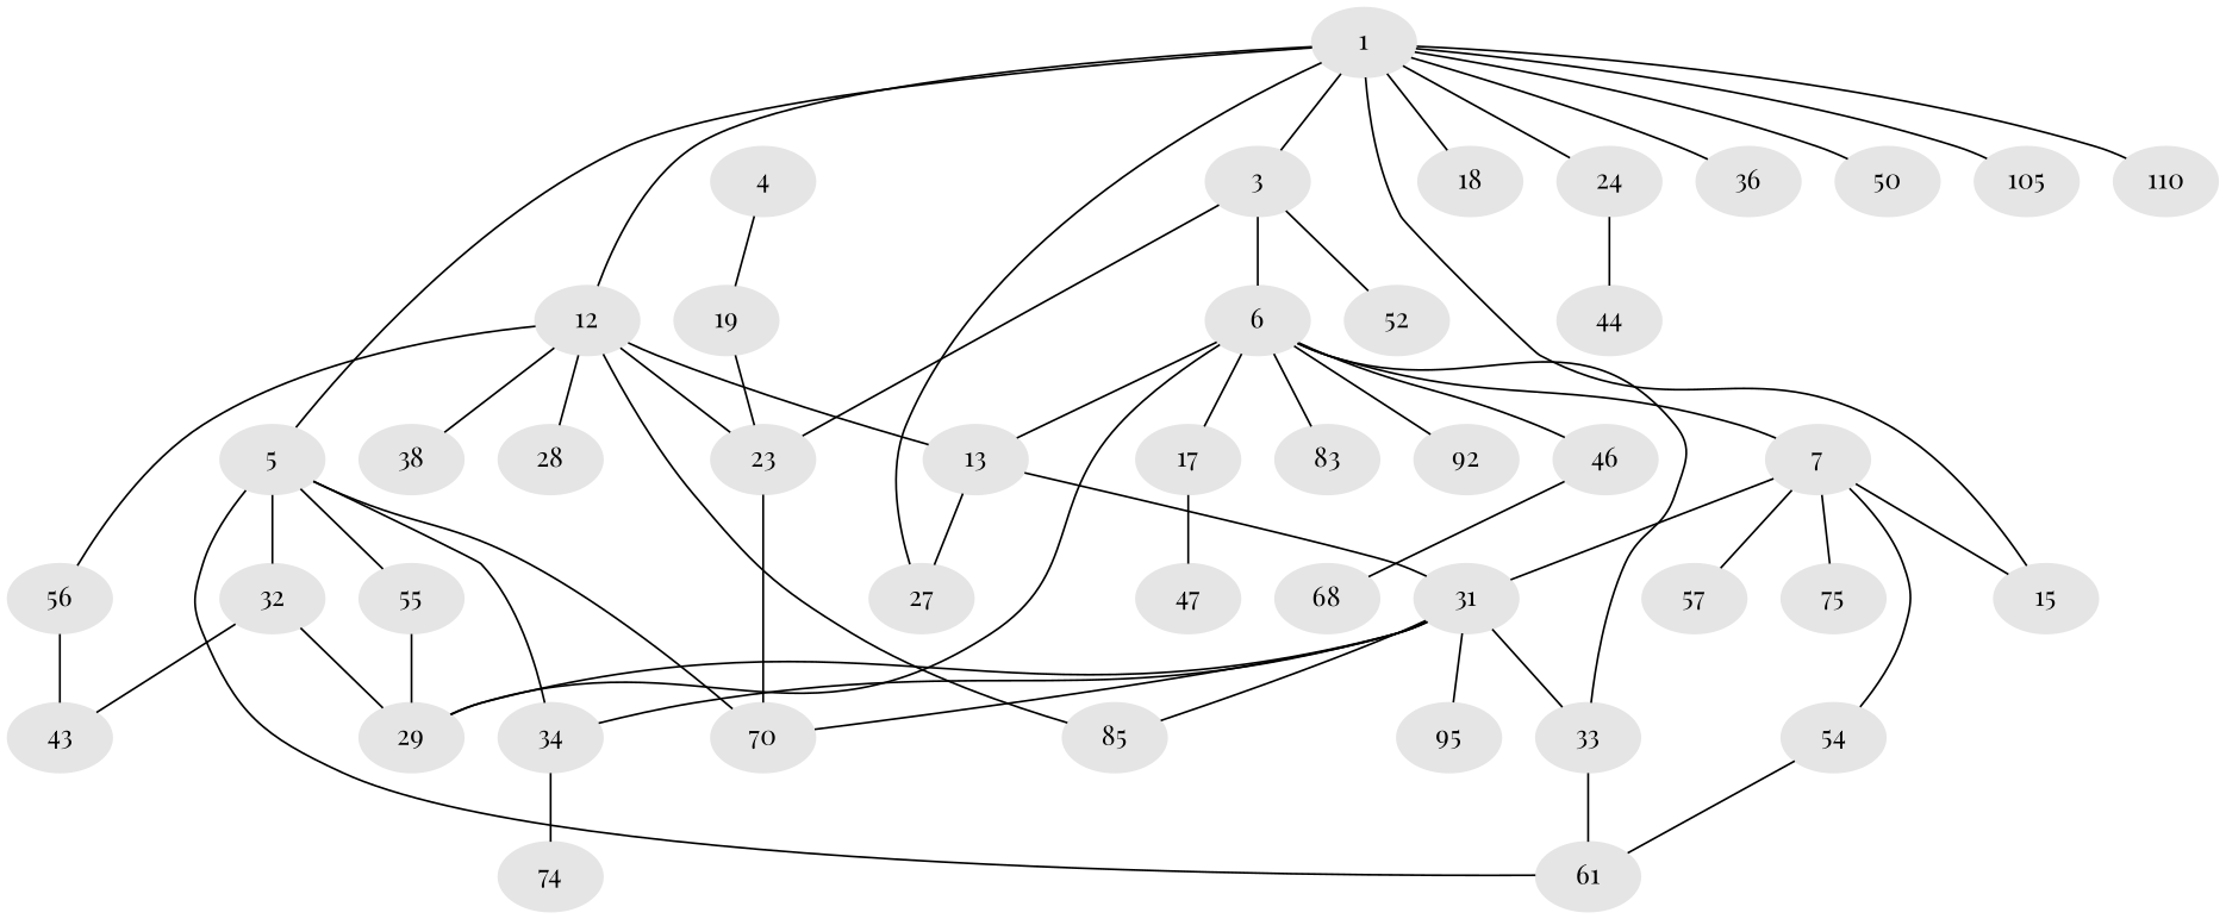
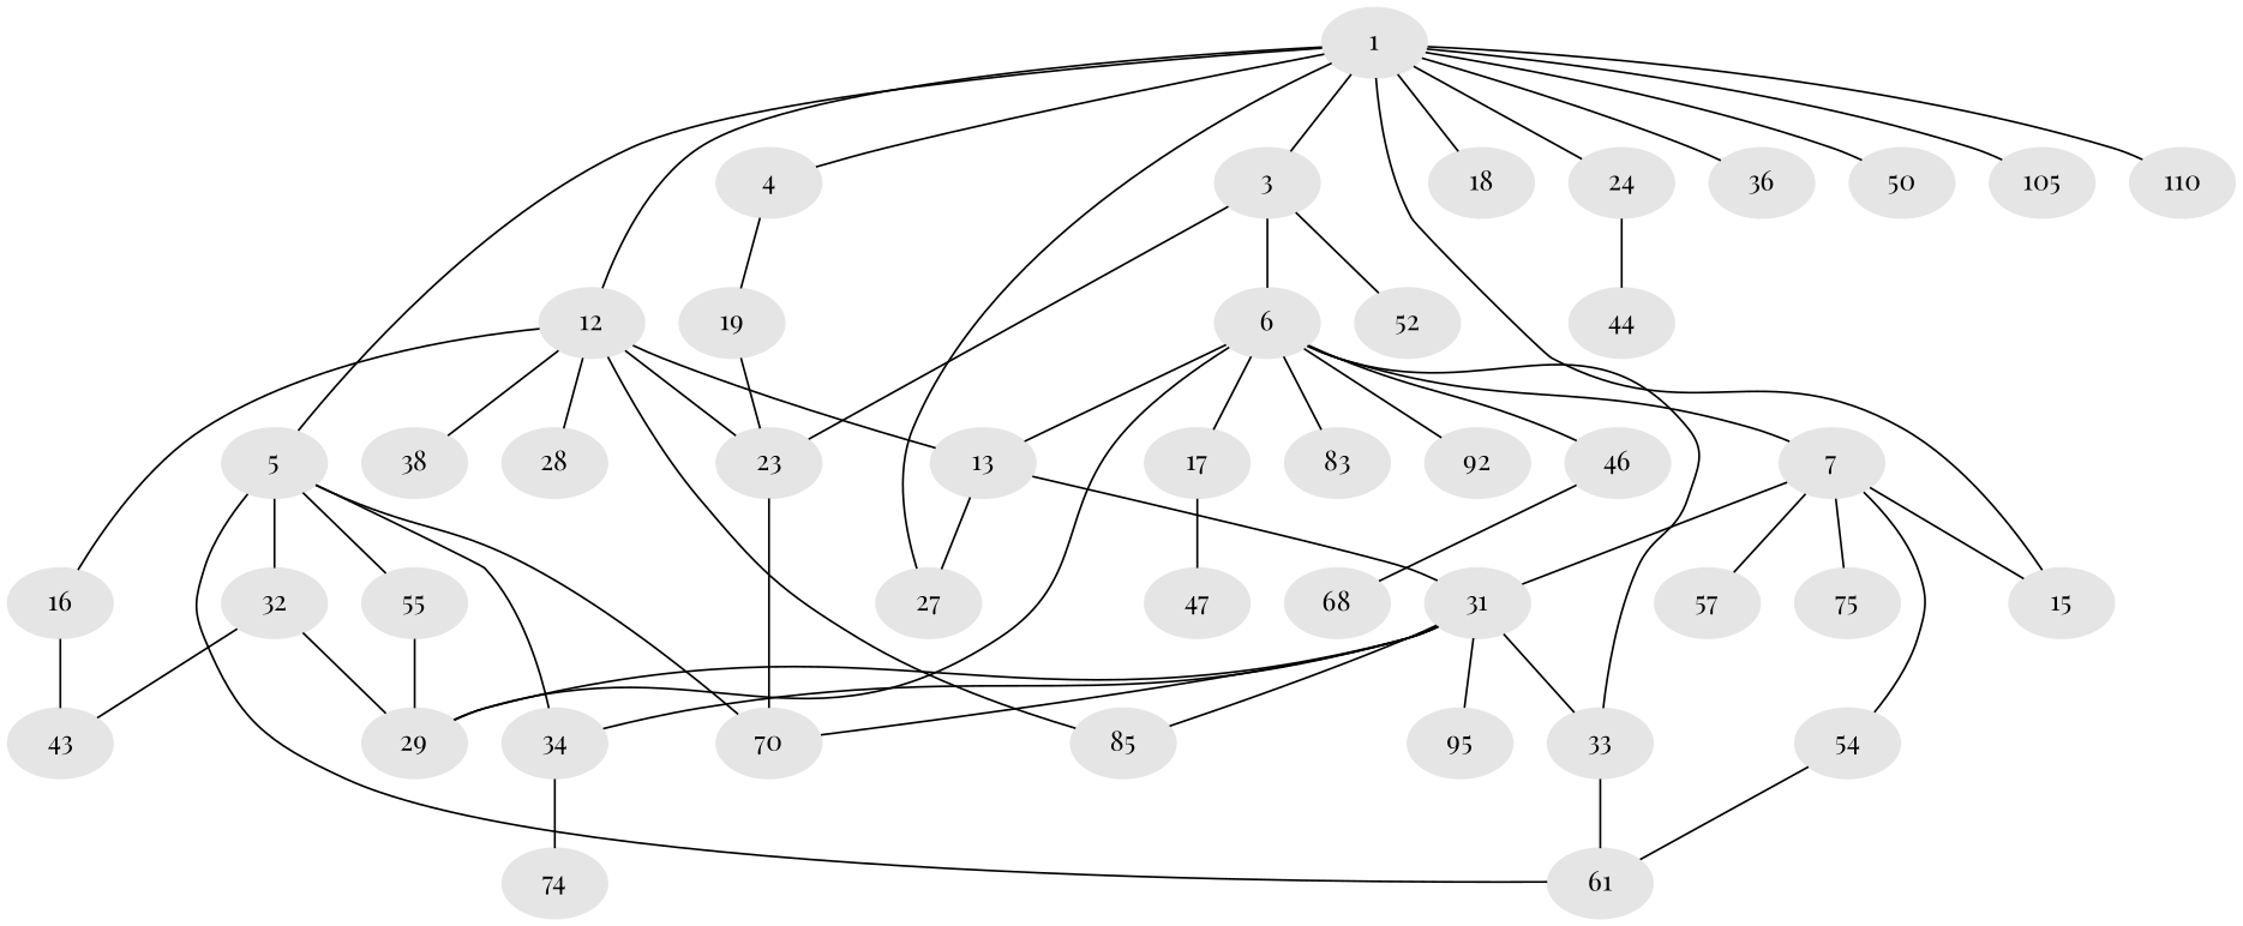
  graph {
    fontname="Playfair Display"
    node [color=gray90 fontname="Playfair Display" style=filled]
    edge [fontname="Playfair Display"]
    1 [super="+9+2"]
    3
    4
    5 [super="+78+14"]
    12 [super="+25+90"]
    15 [super="+69"]
    18 [super="+42"]
    24 [super="+103"]
    27 [super="+35+96"]
    36
    50 [super="+93+72"]
    105
    110
    6 [super="+10+29+26"]
    23 [super="+37+49+71"]
    52 [super="+79"]
    19 [super="+111+22+73"]
    32 [super="+58"]
    34 [super="+48+67+87"]
    55 [super="+62+60"]
    61 [super="+82"]
    70
    13 [super="+51"]
-   16 [super="+40" label=56]
+   16 [super="+40"]
    28 [super="+39"]
    38
    85 [super="+94"]
    44
    7 [super="+11"]
    17 [super="+64"]
    33
    46
    83
    92
    n35 [label=29 super="+106"]
    43 [super="+76+109"]
    74
    31 [super="+63+89+97+84+45"]
    54 [super="+77"]
    57
    75
    47 [super="+88"]
    68
    95
    1 -- 3
+   1 -- 4
    1 -- 5 [weight=2]
    1 -- 12
    1 -- 15
    1 -- 18
    1 -- 24
    1 -- 27
    1 -- 36
    1 -- 50
    1 -- 105
    1 -- 110
    3 -- 6
    3 -- 23
    3 -- 52
    4 -- 19
    5 -- 32
    5 -- 34 [weight=2]
    5 -- 55
    5 -- 61
    5 -- 70
    12 -- 23
    12 -- 13
    12 -- 16
    12 -- 28
    12 -- 38
    12 -- 85
    24 -- 44
    6 -- 13
    6 -- 7
    6 -- 17
    6 -- 33
    6 -- 46
    6 -- 83
    6 -- 92
    6 -- n35
    23 -- 70
    19 -- 23
    32 -- n35
    32 -- 43
    34 -- 74
    55 -- n35
    13 -- 27
    13 -- 31
    16 -- 43
    7 -- 15
    7 -- 31
    7 -- 54
    7 -- 57
    7 -- 75
    17 -- 47
    33 -- 61
    46 -- 68
    31 -- 34
    31 -- 70
    31 -- 85
    31 -- 33
    31 -- n35
    31 -- 95
    54 -- 61
  }
